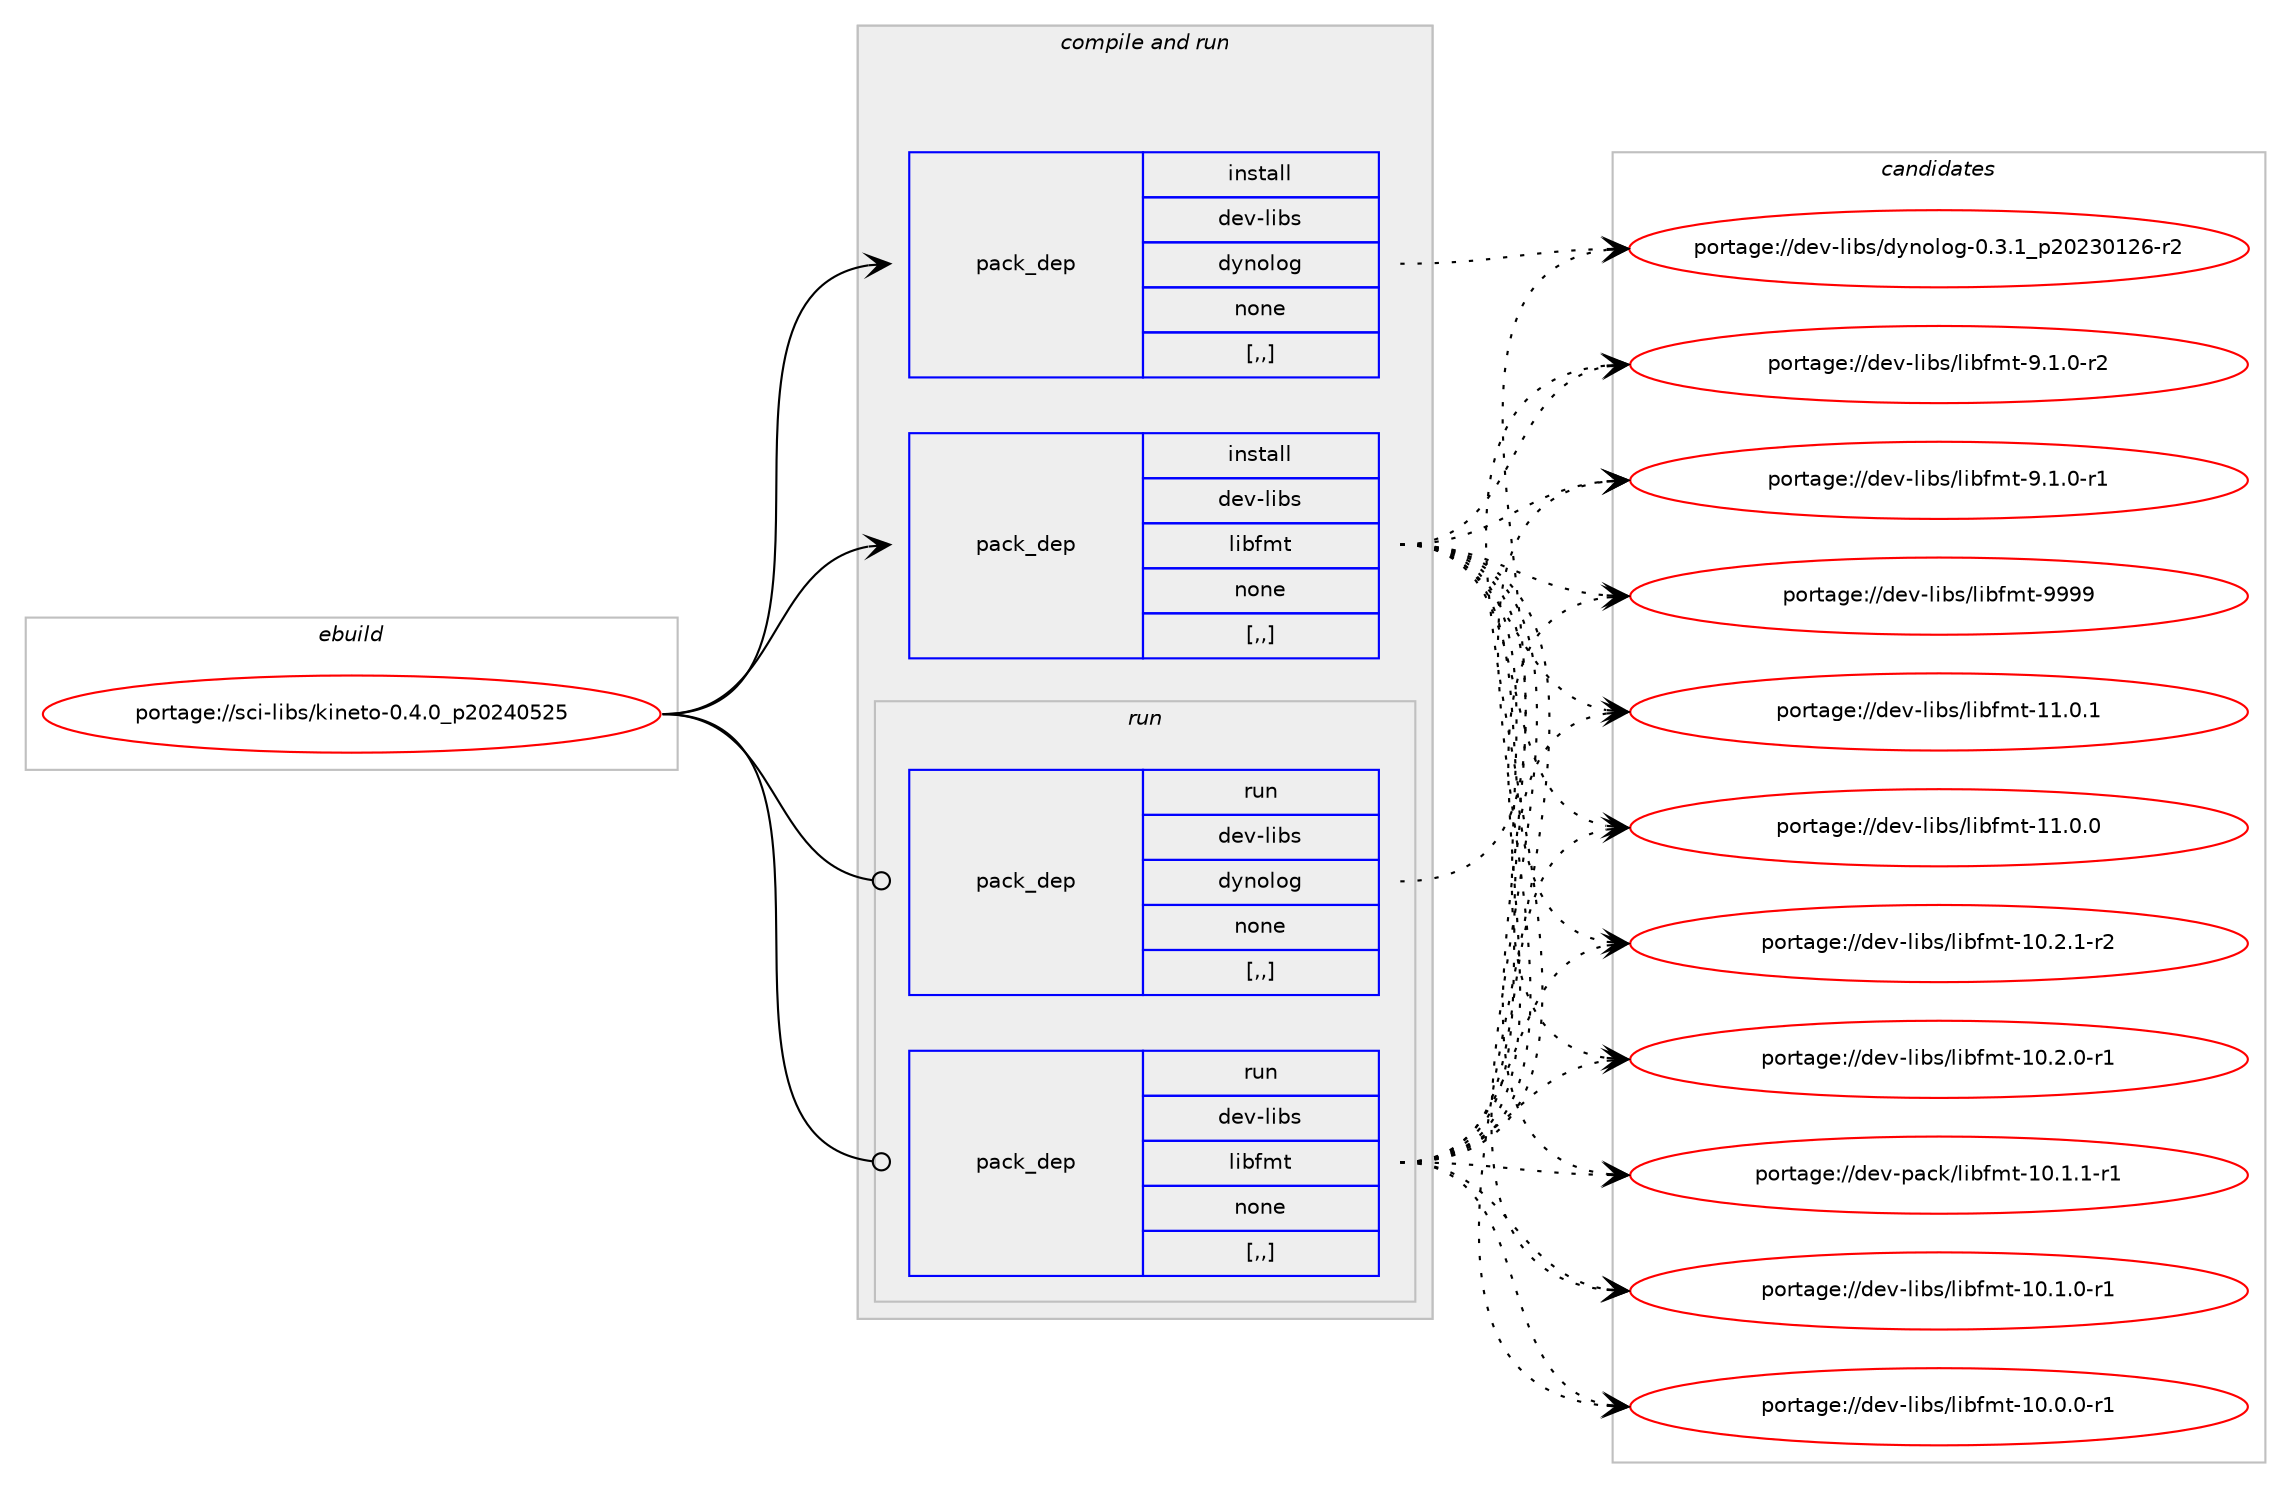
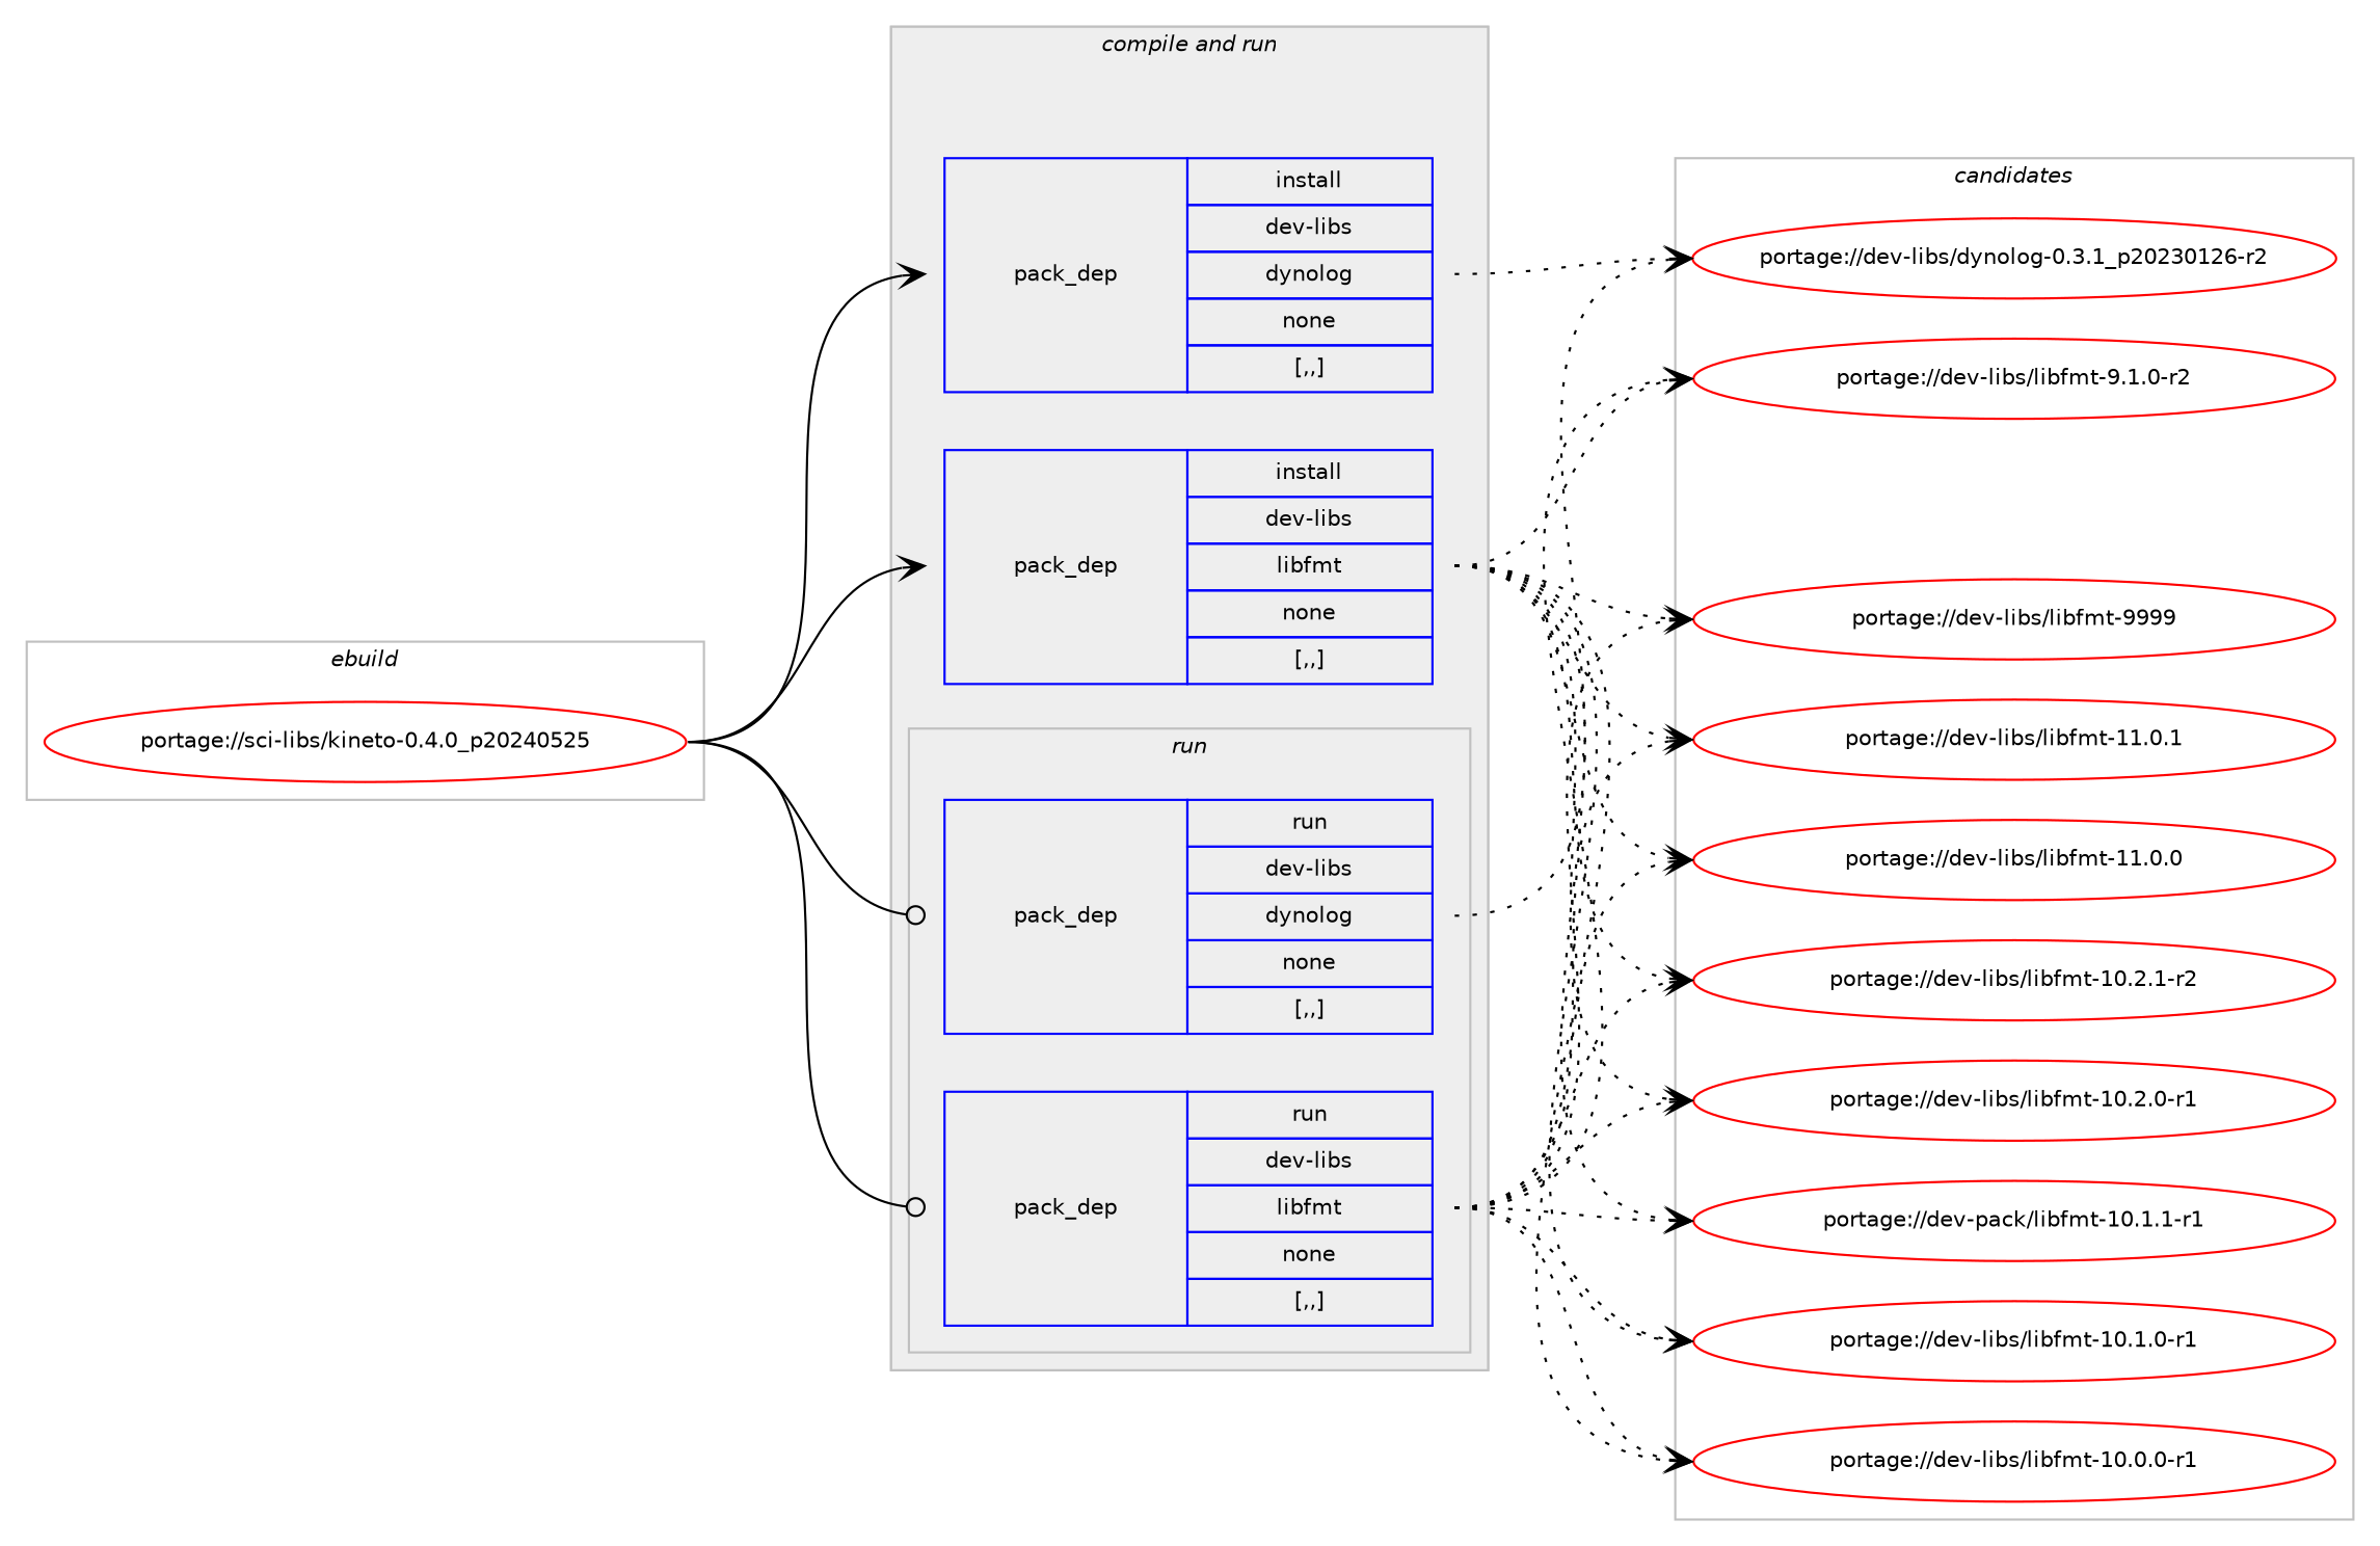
  digraph {
    compound=true
    concentrate=true
    fontname=Helvetica
    fontsize=10
    newrank=true
    rankdir=LR
    ranksep=1.5
    node [color=red fontname=Helvetica fontsize=10]
    edge [arrowhead=vee headport=w style=dotted tailport=e weight=100]
    n1 [label="portage://sci-libs/kineto-0.4.0_p20240525" width=4]
    n2 [color=blue label=<<TABLE BORDER="0" CELLBORDER="1" CELLSPACING="0" CELLPADDING="4" WIDTH="220"><TR><TD ROWSPAN="6" CELLPADDING="30">pack_dep</TD></TR><TR><TD WIDTH="110">install</TD></TR><TR><TD>dev-libs</TD></TR><TR><TD>dynolog</TD></TR><TR><TD>none</TD></TR><TR><TD>[,,]</TD></TR></TABLE>> shape=none]
    n3 [color=blue label=<<TABLE BORDER="0" CELLBORDER="1" CELLSPACING="0" CELLPADDING="4" WIDTH="220"><TR><TD ROWSPAN="6" CELLPADDING="30">pack_dep</TD></TR><TR><TD WIDTH="110">install</TD></TR><TR><TD>dev-libs</TD></TR><TR><TD>libfmt</TD></TR><TR><TD>none</TD></TR><TR><TD>[,,]</TD></TR></TABLE>> shape=none]
    n4 [color=blue label=<<TABLE BORDER="0" CELLBORDER="1" CELLSPACING="0" CELLPADDING="4" WIDTH="220"><TR><TD ROWSPAN="6" CELLPADDING="30">pack_dep</TD></TR><TR><TD WIDTH="110">run</TD></TR><TR><TD>dev-libs</TD></TR><TR><TD>dynolog</TD></TR><TR><TD>none</TD></TR><TR><TD>[,,]</TD></TR></TABLE>> shape=none]
    n5 [color=blue label=<<TABLE BORDER="0" CELLBORDER="1" CELLSPACING="0" CELLPADDING="4" WIDTH="220"><TR><TD ROWSPAN="6" CELLPADDING="30">pack_dep</TD></TR><TR><TD WIDTH="110">run</TD></TR><TR><TD>dev-libs</TD></TR><TR><TD>libfmt</TD></TR><TR><TD>none</TD></TR><TR><TD>[,,]</TD></TR></TABLE>> shape=none]
    n6 [label="portage://dev-libs/dynolog-0.3.1_p20230126-r2" width=4]
    n7 [label="portage://dev-libs/libfmt-9999" width=4]
    n8 [label="portage://dev-libs/libfmt-11.0.1" width=4]
    n9 [label="portage://dev-libs/libfmt-11.0.0" width=4]
    n10 [label="portage://dev-libs/libfmt-10.2.1-r2" width=4]
    n11 [label="portage://dev-libs/libfmt-10.2.0-r1" width=4]
    n12 [label="portage://dev-pack/libfmt-10.1.1-r1" width=4]
    n13 [label="portage://dev-libs/libfmt-10.1.0-r1" width=4]
    n14 [label="portage://dev-libs/libfmt-10.0.0-r1" width=4]
    n15 [label="portage://dev-libs/libfmt-9.1.0-r2" width=4]
-   n16 [label="portage://dev-libs/libfmt-9.1.0-r1" width=4]
    subgraph cluster_1 {
      color=gray
      label=<<i>ebuild</i>>
      n1
    }
    subgraph cluster_2 {
      color=gray
      label=<<i>dependencies</i>>
      subgraph cluster_3 {
        color=gray
        fillcolor="#eeeeee"
        label=<<i>compile</i>>
        style=filled
        subgraph sub_4 {
          color=gray
          fillcolor="#eeeeee"
          label=<<i>compile</i>>
          style=filled
          n2
        }
        subgraph sub_5 {
          color=gray
          fillcolor="#eeeeee"
          label=<<i>compile</i>>
          style=filled
          n3
        }
      }
      subgraph cluster_6 {
        color=gray
        fillcolor="#eeeeee"
        label=<<i>compile and run</i>>
        style=filled
      }
      subgraph cluster_7 {
        color=gray
        fillcolor="#eeeeee"
        label=<<i>run</i>>
        style=filled
        subgraph sub_8 {
          color=gray
          fillcolor="#eeeeee"
          label=<<i>run</i>>
          style=filled
          n4
        }
        subgraph sub_9 {
          color=gray
          fillcolor="#eeeeee"
          label=<<i>run</i>>
          style=filled
          n5
        }
      }
    }
    subgraph cluster_10 {
      color=gray
      label=<<i>candidates</i>>
      rank=same
      subgraph sub_11 {
        color=black
        label=<<i>candidates</i>>
        nodesep=1
        rank=same
        n6
      }
      subgraph sub_12 {
        color=black
        label=<<i>candidates</i>>
        nodesep=1
        rank=same
        n7
        n8
        n9
        n10
        n11
        n12
        n13
        n14
        n15
-       n16
      }
      subgraph sub_13 {
        color=black
        label=<<i>candidates</i>>
        nodesep=1
        rank=same
        n6
      }
      subgraph sub_14 {
        color=black
        label=<<i>candidates</i>>
        nodesep=1
        rank=same
        n7
        n8
        n9
        n10
        n11
        n12
        n13
        n14
        n15
-       n16
      }
    }
    n1 -> n2 [style=solid weight=20]
    n1 -> n3 [style=solid weight=20]
    n1 -> n4 [arrowhead=odot style=solid weight=20]
    n1 -> n5 [arrowhead=odot style=solid weight=20]
    n2 -> n6
    n3 -> n7
    n3 -> n8
    n3 -> n9
    n3 -> n10
    n3 -> n11
    n3 -> n12
    n3 -> n13
    n3 -> n14
    n3 -> n15
-   n3 -> n16
    n4 -> n6
    n5 -> n7
    n5 -> n8
    n5 -> n9
    n5 -> n10
    n5 -> n11
    n5 -> n12
    n5 -> n13
    n5 -> n14
    n5 -> n15
-   n5 -> n16
  }
